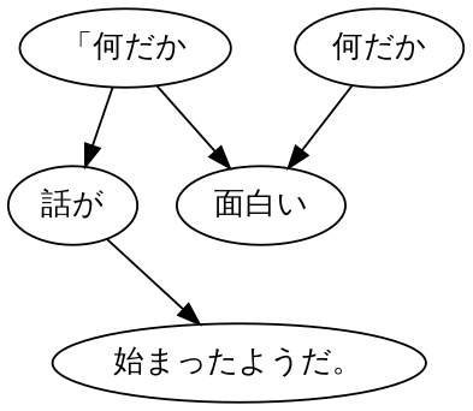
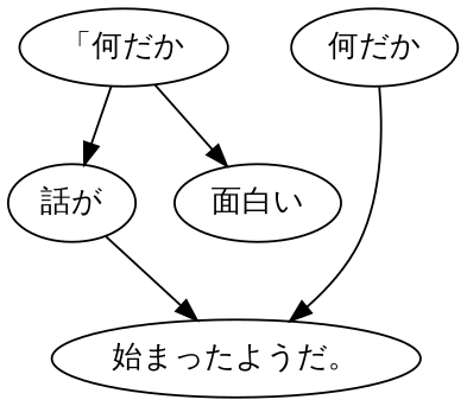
  digraph {
    fontname="Patrick Hand"
    node [fontname="Patrick Hand"]
    edge [fontname="Patrick Hand"]
    n1 [label="「何だか"]
    n2 [label="面白い"]
    n3 [label="話が"]
    n4 [label="始まったようだ。"]
    n5 [label="何だか"]
    n1 -> n2
    n1 -> n3
    n3 -> n4
-   n5 -> n2
+   n5 -> n4
  }
